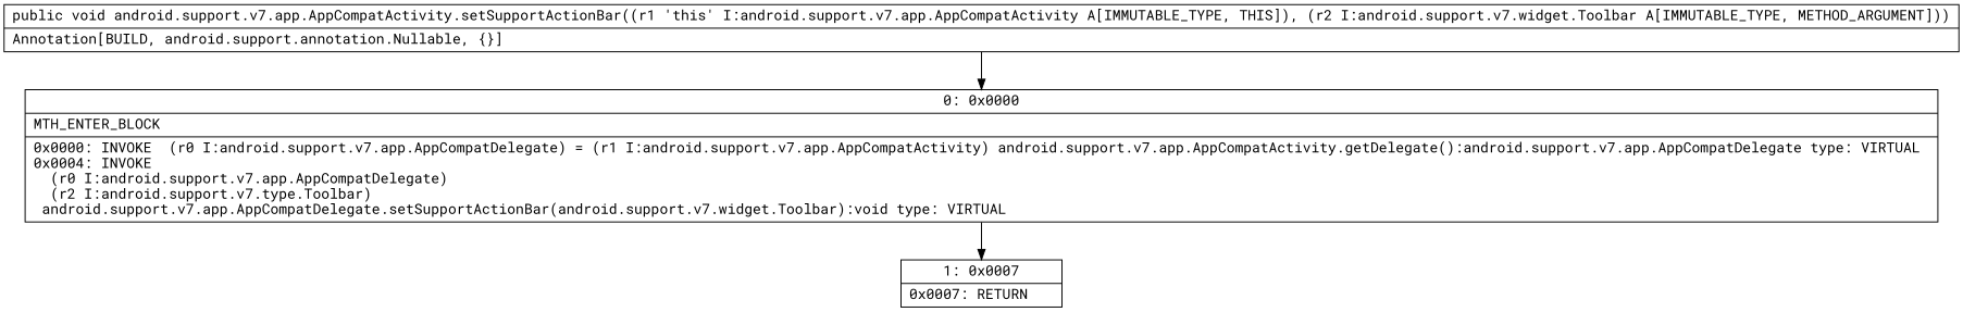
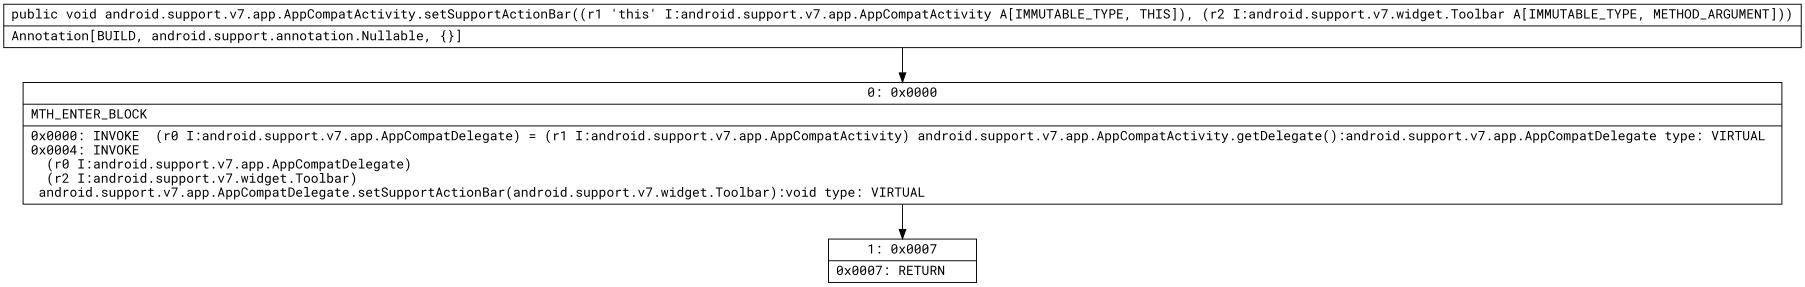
  digraph {
    fontname="Roboto Mono"
    node [shape=record fontname="Roboto Mono"]
    edge [fontname="Roboto Mono"]
-   n1 [label="{0\:\ 0x0000|MTH_ENTER_BLOCK\l|0x0000: INVOKE  (r0 I:android.support.v7.app.AppCompatDelegate) = (r1 I:android.support.v7.app.AppCompatActivity) android.support.v7.app.AppCompatActivity.getDelegate():android.support.v7.app.AppCompatDelegate type: VIRTUAL \l0x0004: INVOKE  \l  (r0 I:android.support.v7.app.AppCompatDelegate)\l  (r2 I:android.support.v7.type.Toolbar)\l android.support.v7.app.AppCompatDelegate.setSupportActionBar(android.support.v7.widget.Toolbar):void type: VIRTUAL \l}"]
+   n1 [label="{0\:\ 0x0000|MTH_ENTER_BLOCK\l|0x0000: INVOKE  (r0 I:android.support.v7.app.AppCompatDelegate) = (r1 I:android.support.v7.app.AppCompatActivity) android.support.v7.app.AppCompatActivity.getDelegate():android.support.v7.app.AppCompatDelegate type: VIRTUAL \l0x0004: INVOKE  \l  (r0 I:android.support.v7.app.AppCompatDelegate)\l  (r2 I:android.support.v7.widget.Toolbar)\l android.support.v7.app.AppCompatDelegate.setSupportActionBar(android.support.v7.widget.Toolbar):void type: VIRTUAL \l}"]
    n2 [label="{1\:\ 0x0007|0x0007: RETURN   \l}"]
    n3 [label="{public void android.support.v7.app.AppCompatActivity.setSupportActionBar((r1 'this' I:android.support.v7.app.AppCompatActivity A[IMMUTABLE_TYPE, THIS]), (r2 I:android.support.v7.widget.Toolbar A[IMMUTABLE_TYPE, METHOD_ARGUMENT]))  | Annotation[BUILD, android.support.annotation.Nullable, \{\}]\l}"]
    n1 -> n2
    n3 -> n1
  }
